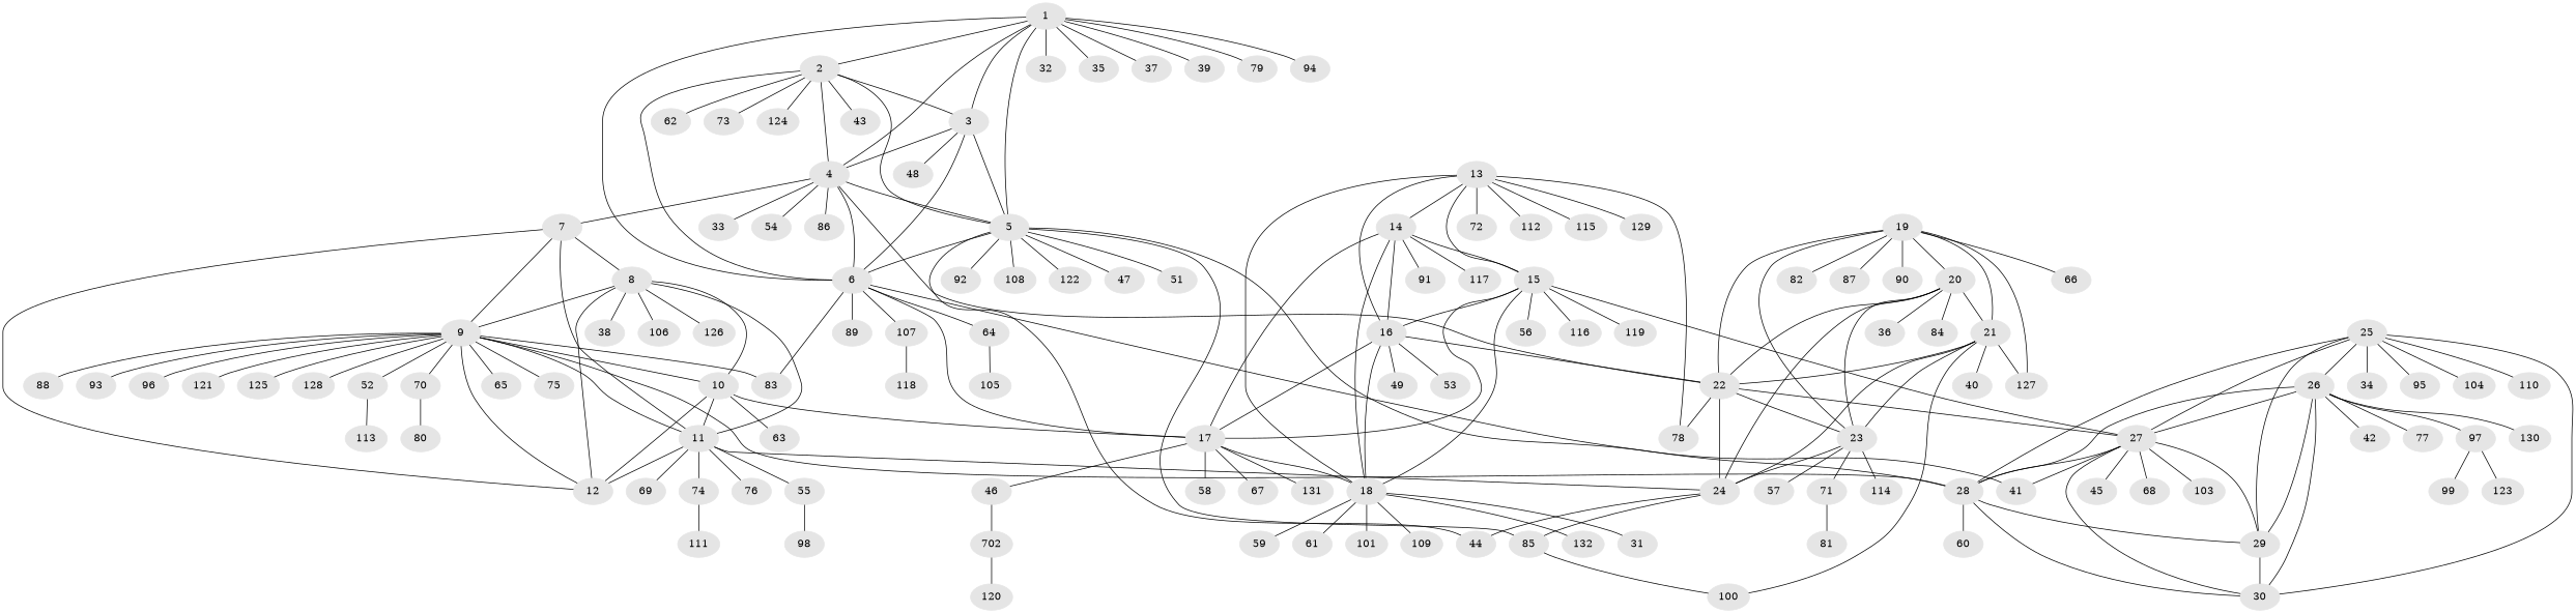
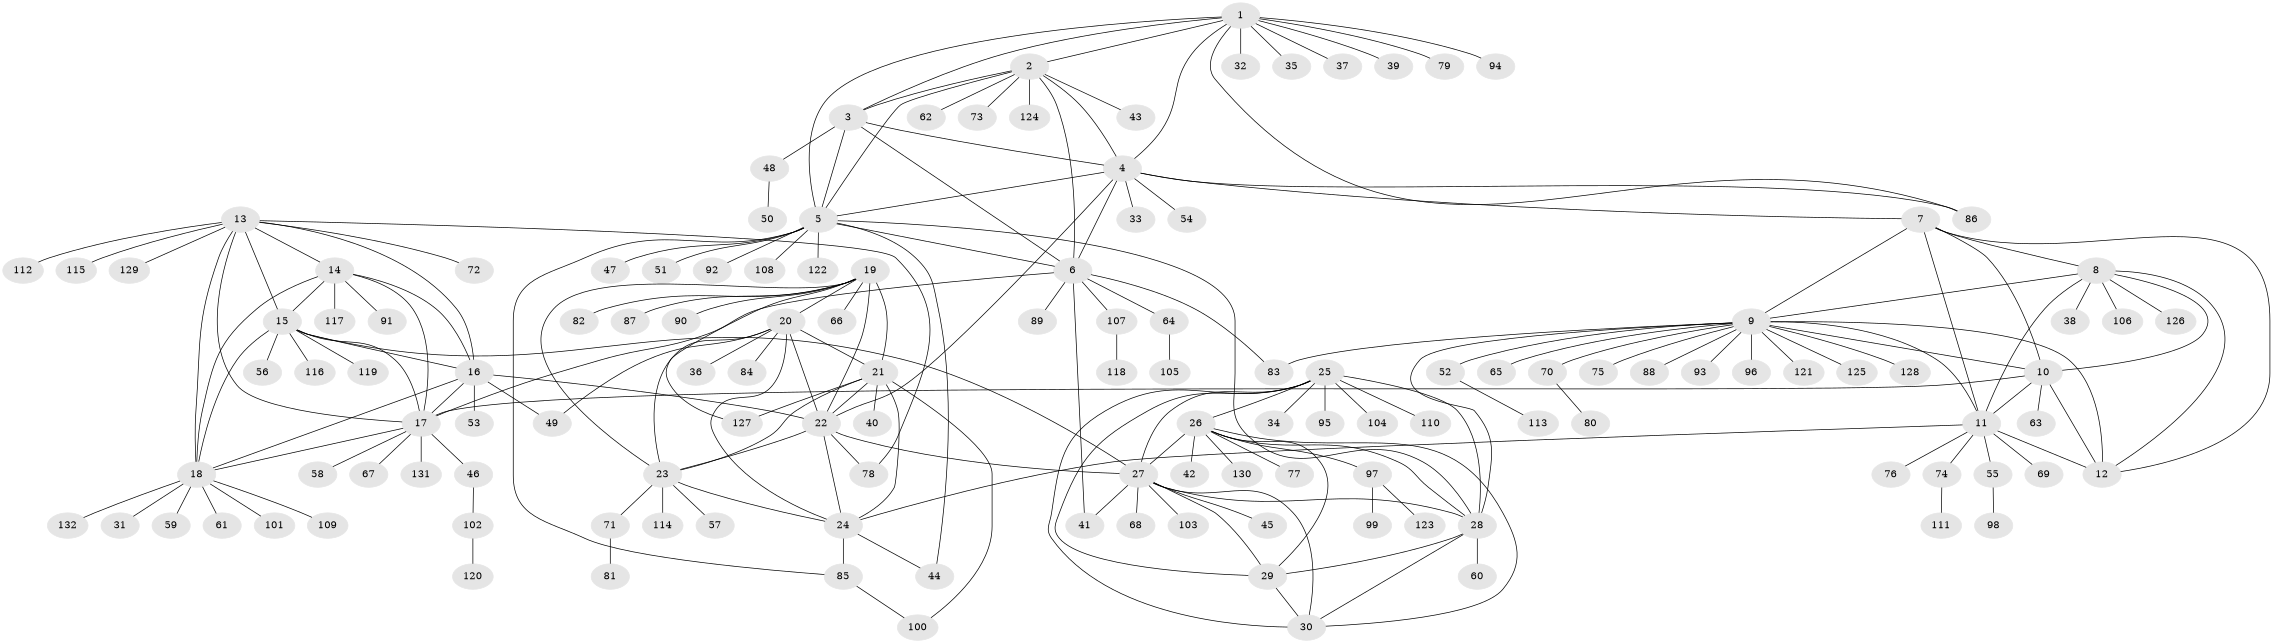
  graph {
    node [color=gray90 style=filled]
    1
    2
    3
    4
    5
    6
    32
    35
    37
    39
    79
    94
    43
    62
    73
    124
    48
    7
    22
    33
    54
    86
    28
    44
    47
    51
    85
    92
    108
    122
    17
    41
    64
    83
    89
    107
+   50
    8
    9
    10
    11
    12
    24
    78
    27
    23
    29
    30
    60
    100
    18
    46
    58
    67
    131
    105
    118
    38
    106
    126
    52
    65
    70
    75
    88
    93
    96
    121
    125
    128
    63
    55
    69
    74
    76
    113
    80
    98
    111
    13
    14
    15
    16
    72
    112
    115
    129
    91
    117
    56
    116
    119
    49
    53
    31
    59
    61
    101
    109
    132
    45
    68
    103
-   102 [label=702]
+   102
    19
    20
    21
    66
    82
    87
    90
    127
    36
    84
    40
    57
    71
    114
    81
    25
    26
    34
    95
    104
    110
    42
    77
    97
    130
    99
    123
    120
    1 -- 2
    1 -- 3
    1 -- 4
    1 -- 5
-   1 -- 6
+   1 -- 86
    1 -- 32
    1 -- 35
    1 -- 37
    1 -- 39
    1 -- 79
    1 -- 94
    2 -- 3
    2 -- 4
    2 -- 5
    2 -- 6
    2 -- 43
    2 -- 62
    2 -- 73
    2 -- 124
    3 -- 4
    3 -- 5
    3 -- 6
    3 -- 48
    4 -- 5
    4 -- 6
    4 -- 7
    4 -- 22
    4 -- 33
    4 -- 54
    4 -- 86
    5 -- 6
    5 -- 28
    5 -- 44
    5 -- 47
    5 -- 51
    5 -- 85
    5 -- 92
    5 -- 108
    5 -- 122
    6 -- 17
    6 -- 41
    6 -- 64
    6 -- 83
    6 -- 89
    6 -- 107
+   48 -- 50
    7 -- 8
    7 -- 9
+   7 -- 10
    7 -- 11
    7 -- 12
    22 -- 24
    22 -- 78
    22 -- 27
    22 -- 23
    28 -- 29
    28 -- 30
    28 -- 60
    85 -- 100
    17 -- 18
    17 -- 46
    17 -- 58
    17 -- 67
    17 -- 131
    64 -- 105
    107 -- 118
    8 -- 9
    8 -- 10
    8 -- 11
    8 -- 12
    8 -- 38
    8 -- 106
    8 -- 126
    9 -- 28
    9 -- 83
    9 -- 10
    9 -- 11
    9 -- 12
    9 -- 52
    9 -- 65
    9 -- 70
    9 -- 75
    9 -- 88
    9 -- 93
    9 -- 96
    9 -- 121
    9 -- 125
    9 -- 128
    10 -- 17
    10 -- 11
    10 -- 12
    10 -- 63
    11 -- 12
    11 -- 24
    11 -- 55
    11 -- 69
    11 -- 74
    11 -- 76
    24 -- 44
    24 -- 85
    27 -- 28
    27 -- 41
    27 -- 29
    27 -- 30
    27 -- 45
    27 -- 68
    27 -- 103
    23 -- 24
    23 -- 57
    23 -- 71
    23 -- 114
    29 -- 30
    18 -- 31
    18 -- 59
    18 -- 61
    18 -- 101
    18 -- 109
    18 -- 132
    46 -- 102
    52 -- 113
    70 -- 80
    55 -- 98
    74 -- 111
+   13 -- 17
    13 -- 78
    13 -- 18
    13 -- 14
    13 -- 15
    13 -- 16
    13 -- 72
    13 -- 112
    13 -- 115
    13 -- 129
    14 -- 17
    14 -- 18
    14 -- 15
    14 -- 16
    14 -- 91
    14 -- 117
    15 -- 17
    15 -- 27
    15 -- 18
    15 -- 16
    15 -- 56
    15 -- 116
    15 -- 119
    16 -- 22
    16 -- 17
    16 -- 18
    16 -- 49
    16 -- 53
    102 -- 120
    19 -- 22
    19 -- 23
    19 -- 20
    19 -- 21
    19 -- 66
    19 -- 82
    19 -- 87
    19 -- 90
    19 -- 127
    20 -- 22
    20 -- 24
    20 -- 23
+   20 -- 49
    20 -- 21
    20 -- 36
    20 -- 84
    21 -- 22
    21 -- 24
    21 -- 23
    21 -- 100
    21 -- 127
    21 -- 40
    71 -- 81
    25 -- 28
    25 -- 27
    25 -- 29
    25 -- 30
    25 -- 26
    25 -- 34
    25 -- 95
    25 -- 104
    25 -- 110
    26 -- 28
    26 -- 27
    26 -- 29
    26 -- 30
    26 -- 42
    26 -- 77
    26 -- 97
    26 -- 130
    97 -- 99
    97 -- 123
  }
